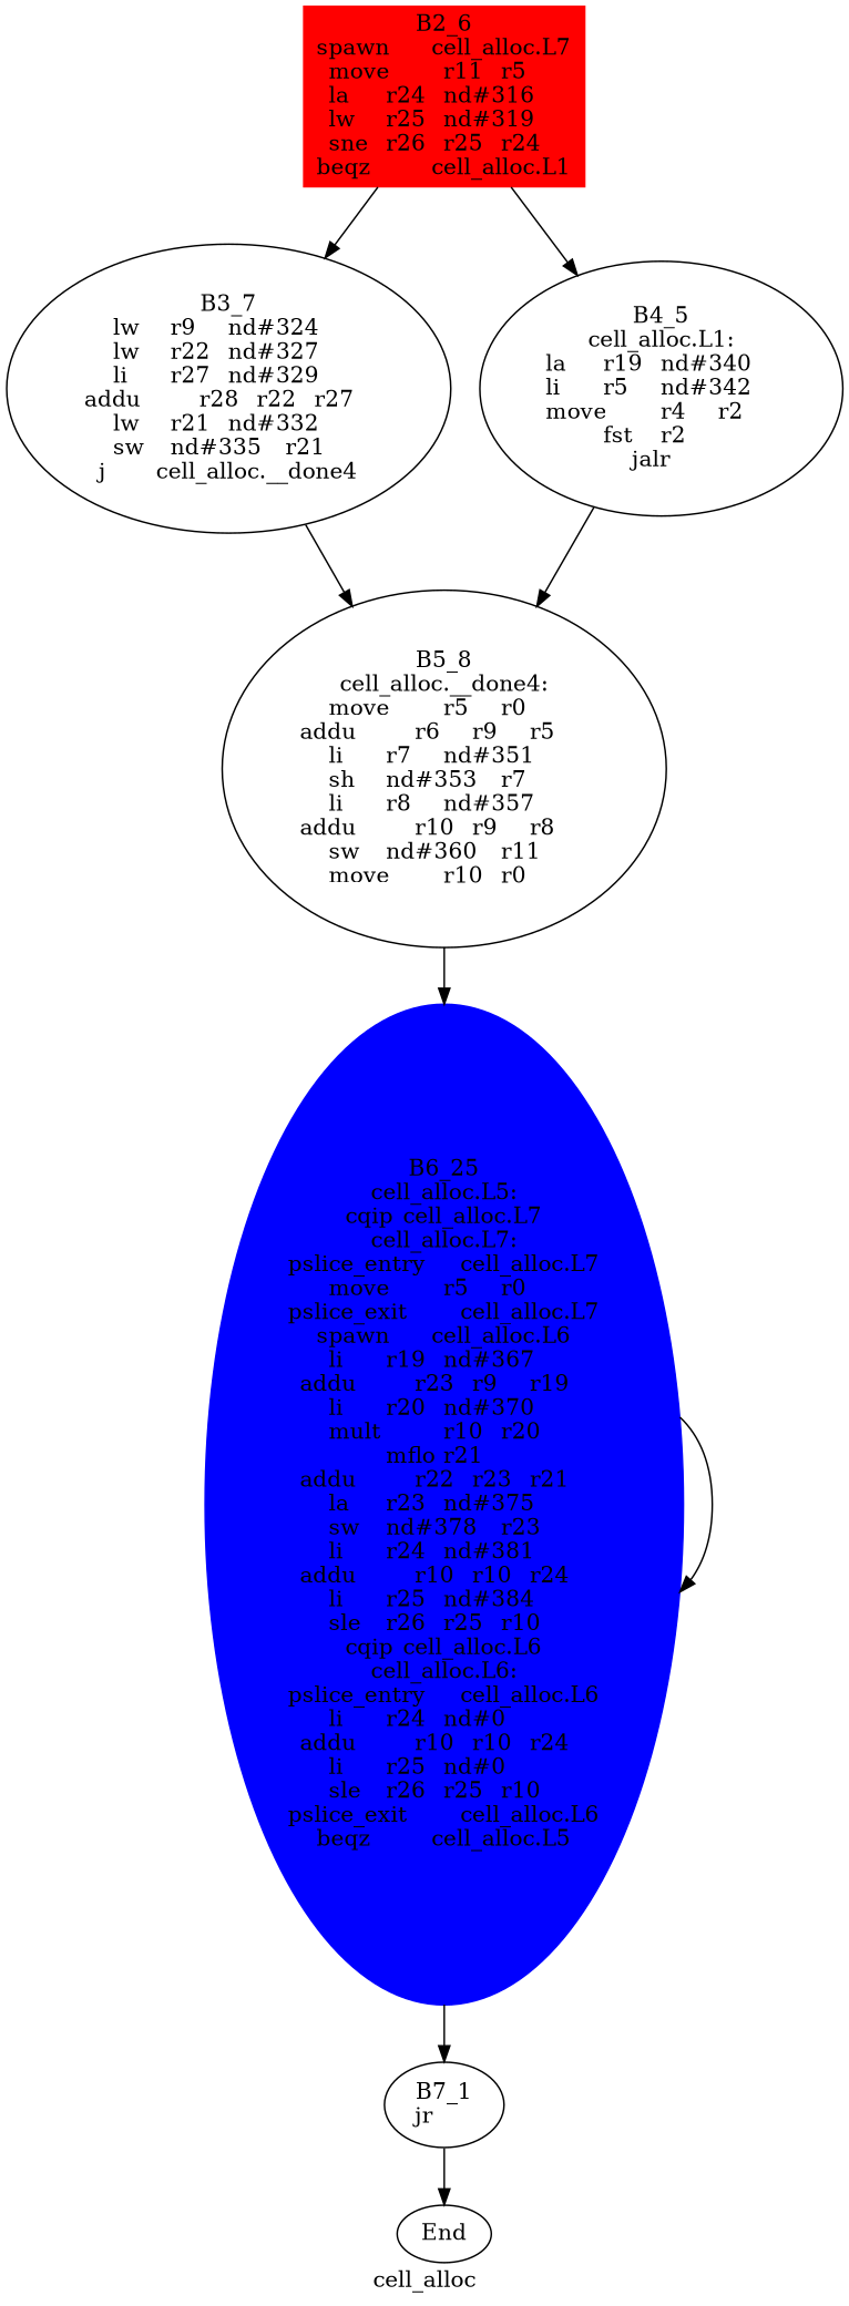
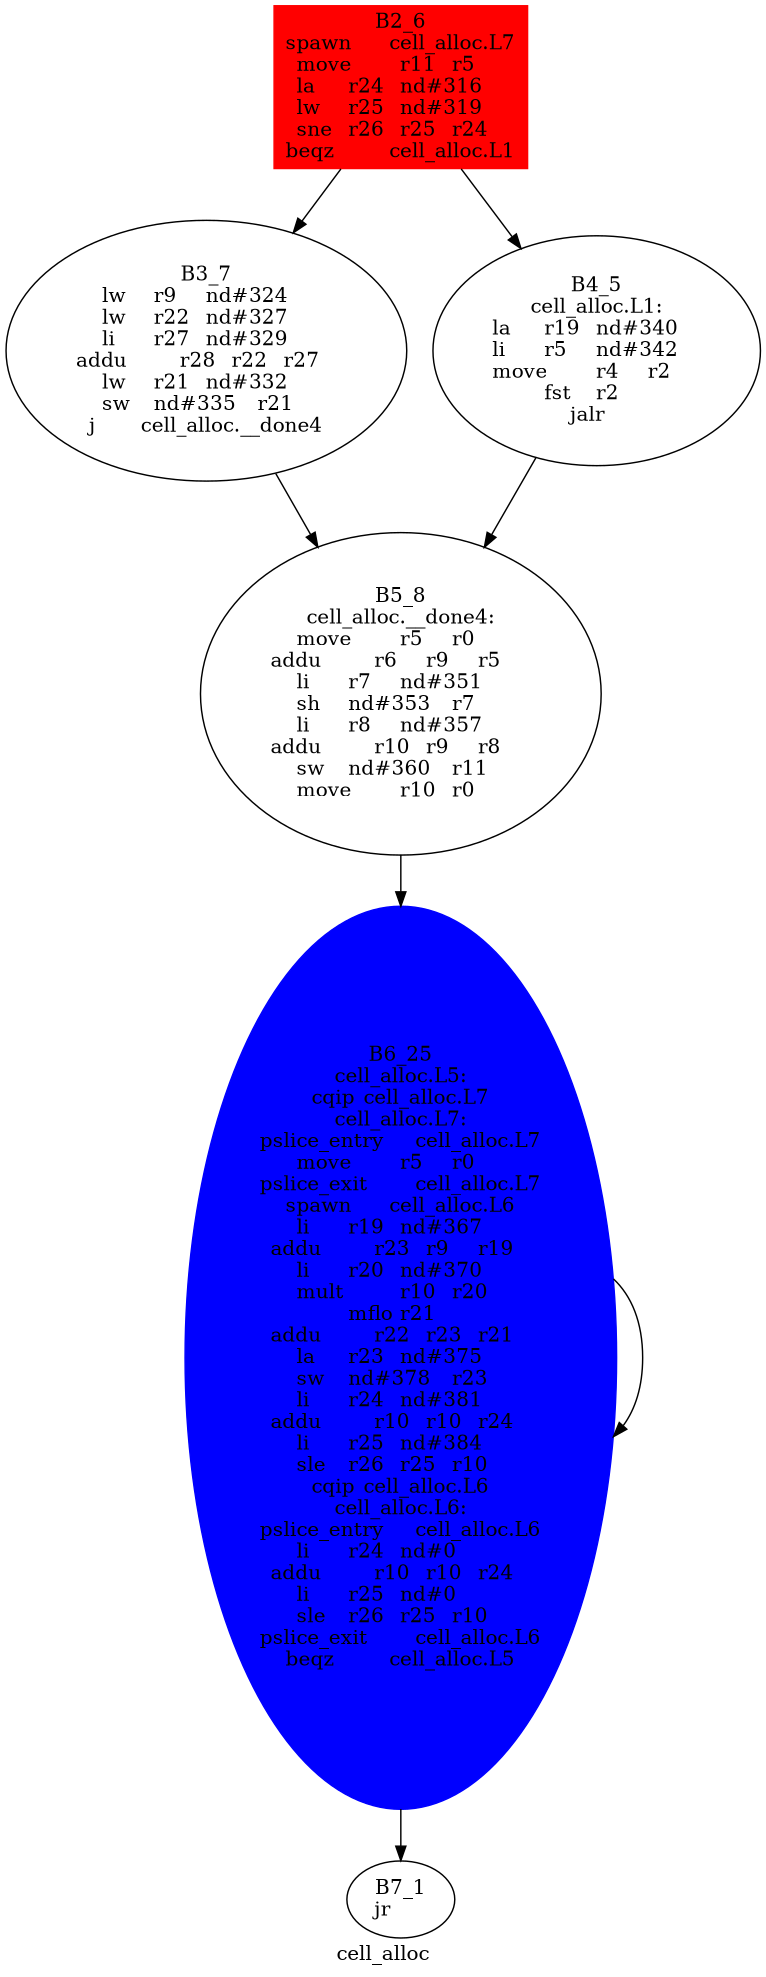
  digraph {
    color=purple
    fontname="DejaVu Serif"
    label=cell_alloc
    style=dashed
    node [fontname="DejaVu Serif"]
    edge [fontname="DejaVu Serif"]
    n1 [color=red label="B2_6\nspawn	cell_alloc.L7\nmove	r11	r5	\nla	r24	nd#316	\nlw	r25	nd#319	\nsne	r26	r25	r24	\nbeqz	cell_alloc.L1\n" shape=box style=filled]
    n2 [label="B3_7\nlw	r9	nd#324	\nlw	r22	nd#327	\nli	r27	nd#329	\naddu	r28	r22	r27	\nlw	r21	nd#332	\nsw	nd#335	r21	\nj	cell_alloc.__done4\n"]
    n3 [label="B4_5\ncell_alloc.L1:\nla	r19	nd#340	\nli	r5	nd#342	\nmove	r4	r2	\nfst	r2	\njalr	\n"]
    n4 [label="B5_8\ncell_alloc.__done4:\nmove	r5	r0	\naddu	r6	r9	r5	\nli	r7	nd#351	\nsh	nd#353	r7	\nli	r8	nd#357	\naddu	r10	r9	r8	\nsw	nd#360	r11	\nmove	r10	r0	\n"]
-   n5 [label=End]
    n6 [color=blue label="B6_25\ncell_alloc.L5:\ncqip	cell_alloc.L7\ncell_alloc.L7:\npslice_entry	cell_alloc.L7\nmove	r5	r0	\npslice_exit	cell_alloc.L7\nspawn	cell_alloc.L6\nli	r19	nd#367	\naddu	r23	r9	r19	\nli	r20	nd#370	\nmult	r10	r20	\nmflo	r21	\naddu	r22	r23	r21	\nla	r23	nd#375	\nsw	nd#378	r23	\nli	r24	nd#381	\naddu	r10	r10	r24	\nli	r25	nd#384	\nsle	r26	r25	r10	\ncqip	cell_alloc.L6\ncell_alloc.L6:\npslice_entry	cell_alloc.L6\nli	r24	nd#0	\naddu	r10	r10	r24	\nli	r25	nd#0	\nsle	r26	r25	r10	\npslice_exit	cell_alloc.L6\nbeqz	cell_alloc.L5\n" shape=ellipse style=filled]
    n7 [label="B7_1\njr	\n"]
    n1 -> n2
    n1 -> n3
    n2 -> n4
    n3 -> n4
    n4 -> n6
    n6 -> n6
    n6 -> n7
-   n7 -> n5
  }
